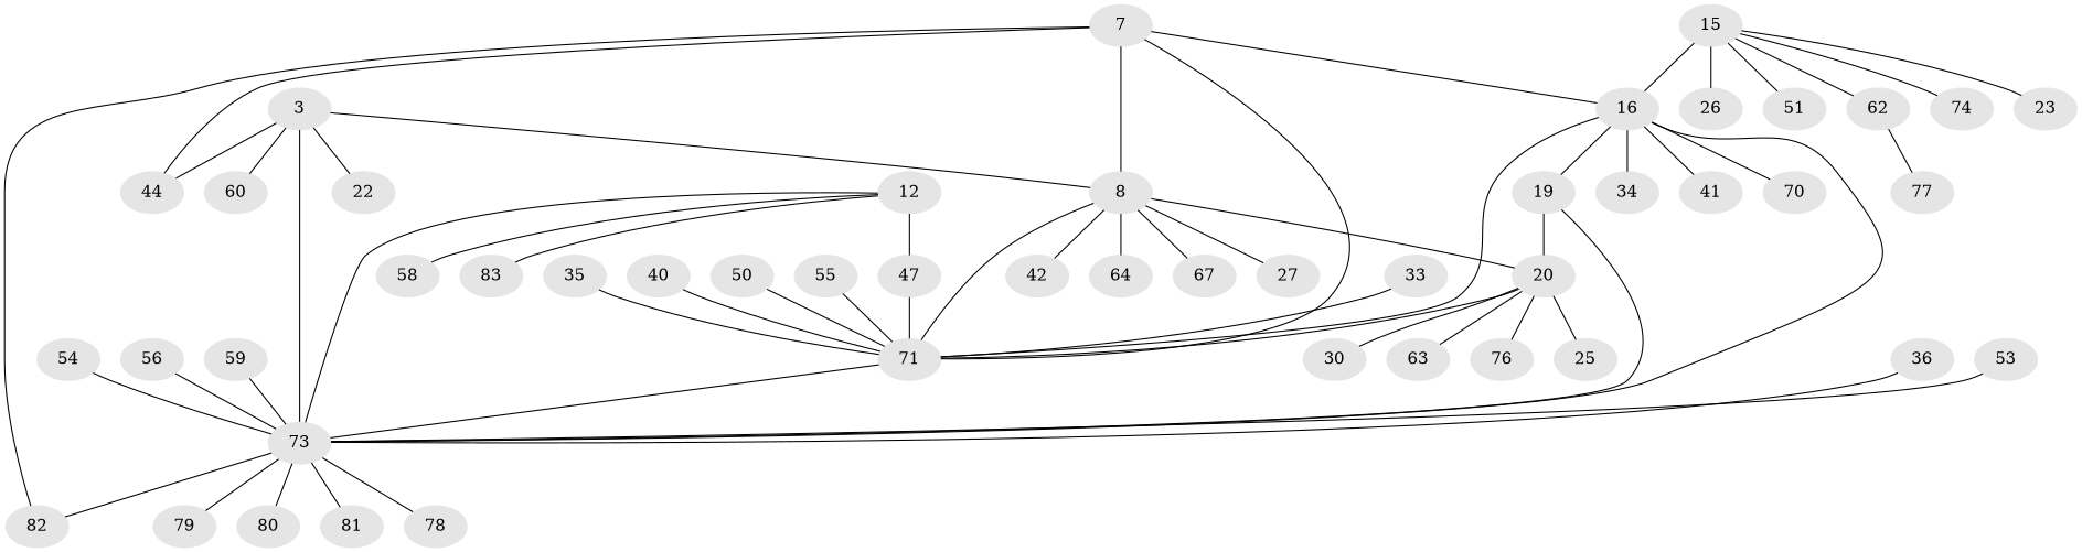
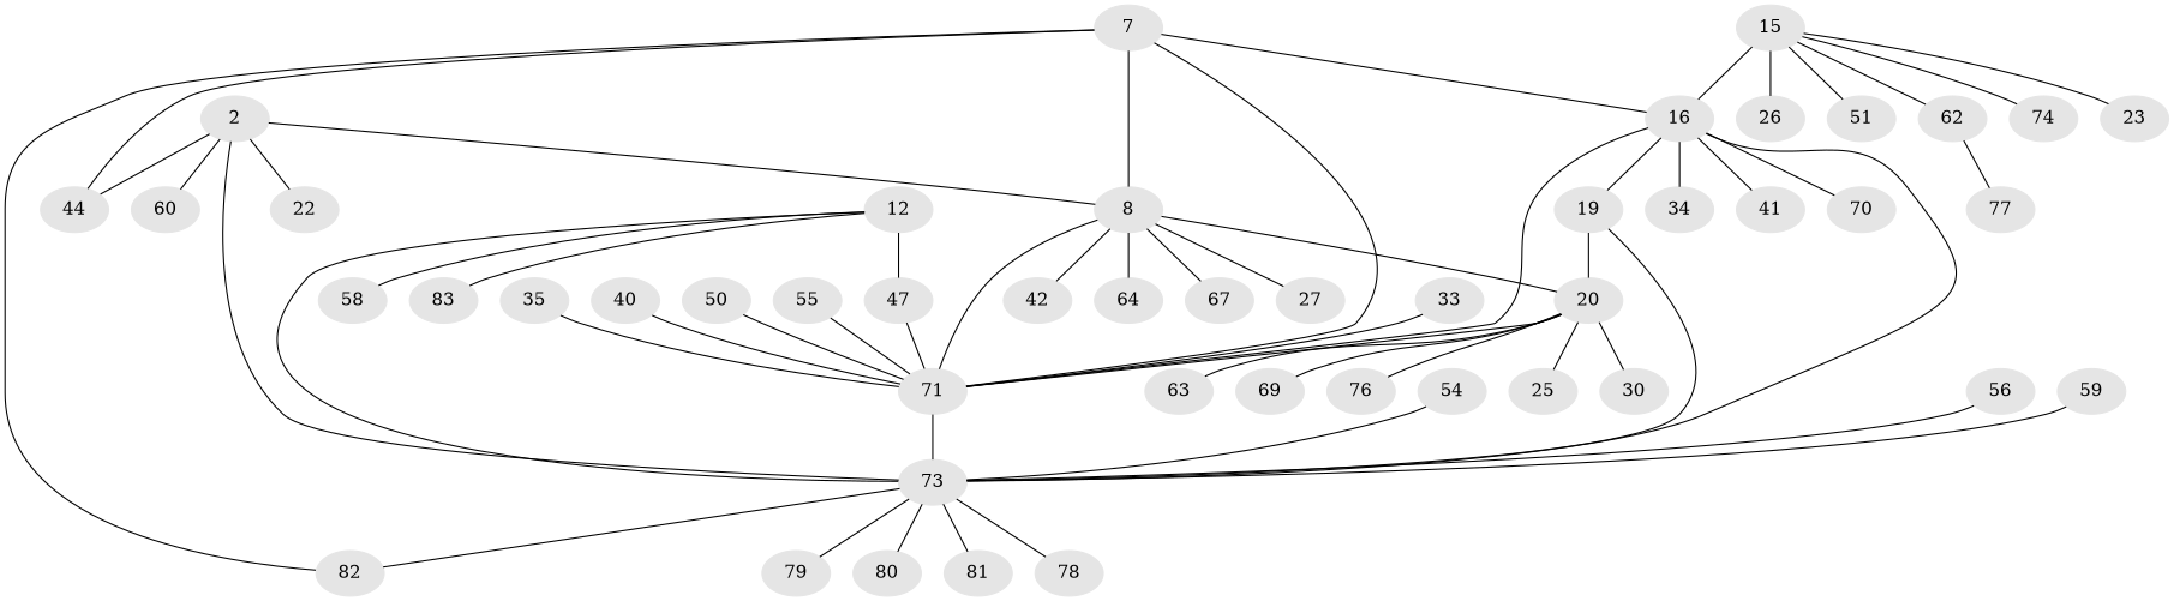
  graph {
    node [color=gray90 style=filled]
-   3 [super="+1"]
+   3 [super="+1" label=2]
    8 [super="+5"]
    22
    44
    60
    73 [super="+4+21+52"]
    71 [super="+66+11"]
    20 [super="+18"]
    27
    42
    64
    67
    82
    78
    79 [super="+37"]
    80
    81
    7 [super="+6"]
    16 [super="+13"]
    19 [super="+17"]
    34
    41
    70
    25
    30
    63
+   69
    76 [super="+61"]
    12 [super="+9"]
    58
    83 [super="+65"]
    47
    15 [super="+14"]
    23
    26
    51
    62
    74 [super="+28"]
    77 [super="+75"]
    33
    35 [super="+24"]
-   36
    40
    50
-   53
    54
    55
    56
    59
    3 -- 8
    3 -- 22
    3 -- 44
    3 -- 60
    3 -- 73 [weight=4]
    8 -- 71
    8 -- 20
    8 -- 27
    8 -- 42
    8 -- 64
    8 -- 67
    73 -- 82
    73 -- 78
    73 -- 79
    73 -- 80
    73 -- 81
    71 -- 73 [weight=2]
    20 -- 71
    20 -- 25
    20 -- 30
    20 -- 63
+   20 -- 69
    20 -- 76
    7 -- 8 [weight=4]
    7 -- 44
    7 -- 71
    7 -- 82
    7 -- 16
    16 -- 73
    16 -- 71 [weight=2]
    16 -- 19
    16 -- 34
    16 -- 41
    16 -- 70
    19 -- 73
    19 -- 20 [weight=4]
    12 -- 73
    12 -- 58
    12 -- 83
    12 -- 47 [weight=4]
    47 -- 71
    15 -- 16 [weight=4]
    15 -- 23
    15 -- 26
    15 -- 51
    15 -- 62
    15 -- 74
    62 -- 77
    33 -- 71
    35 -- 71
-   36 -- 73
    40 -- 71
    50 -- 71
-   53 -- 73
    54 -- 73
    55 -- 71
    56 -- 73
    59 -- 73
  }
